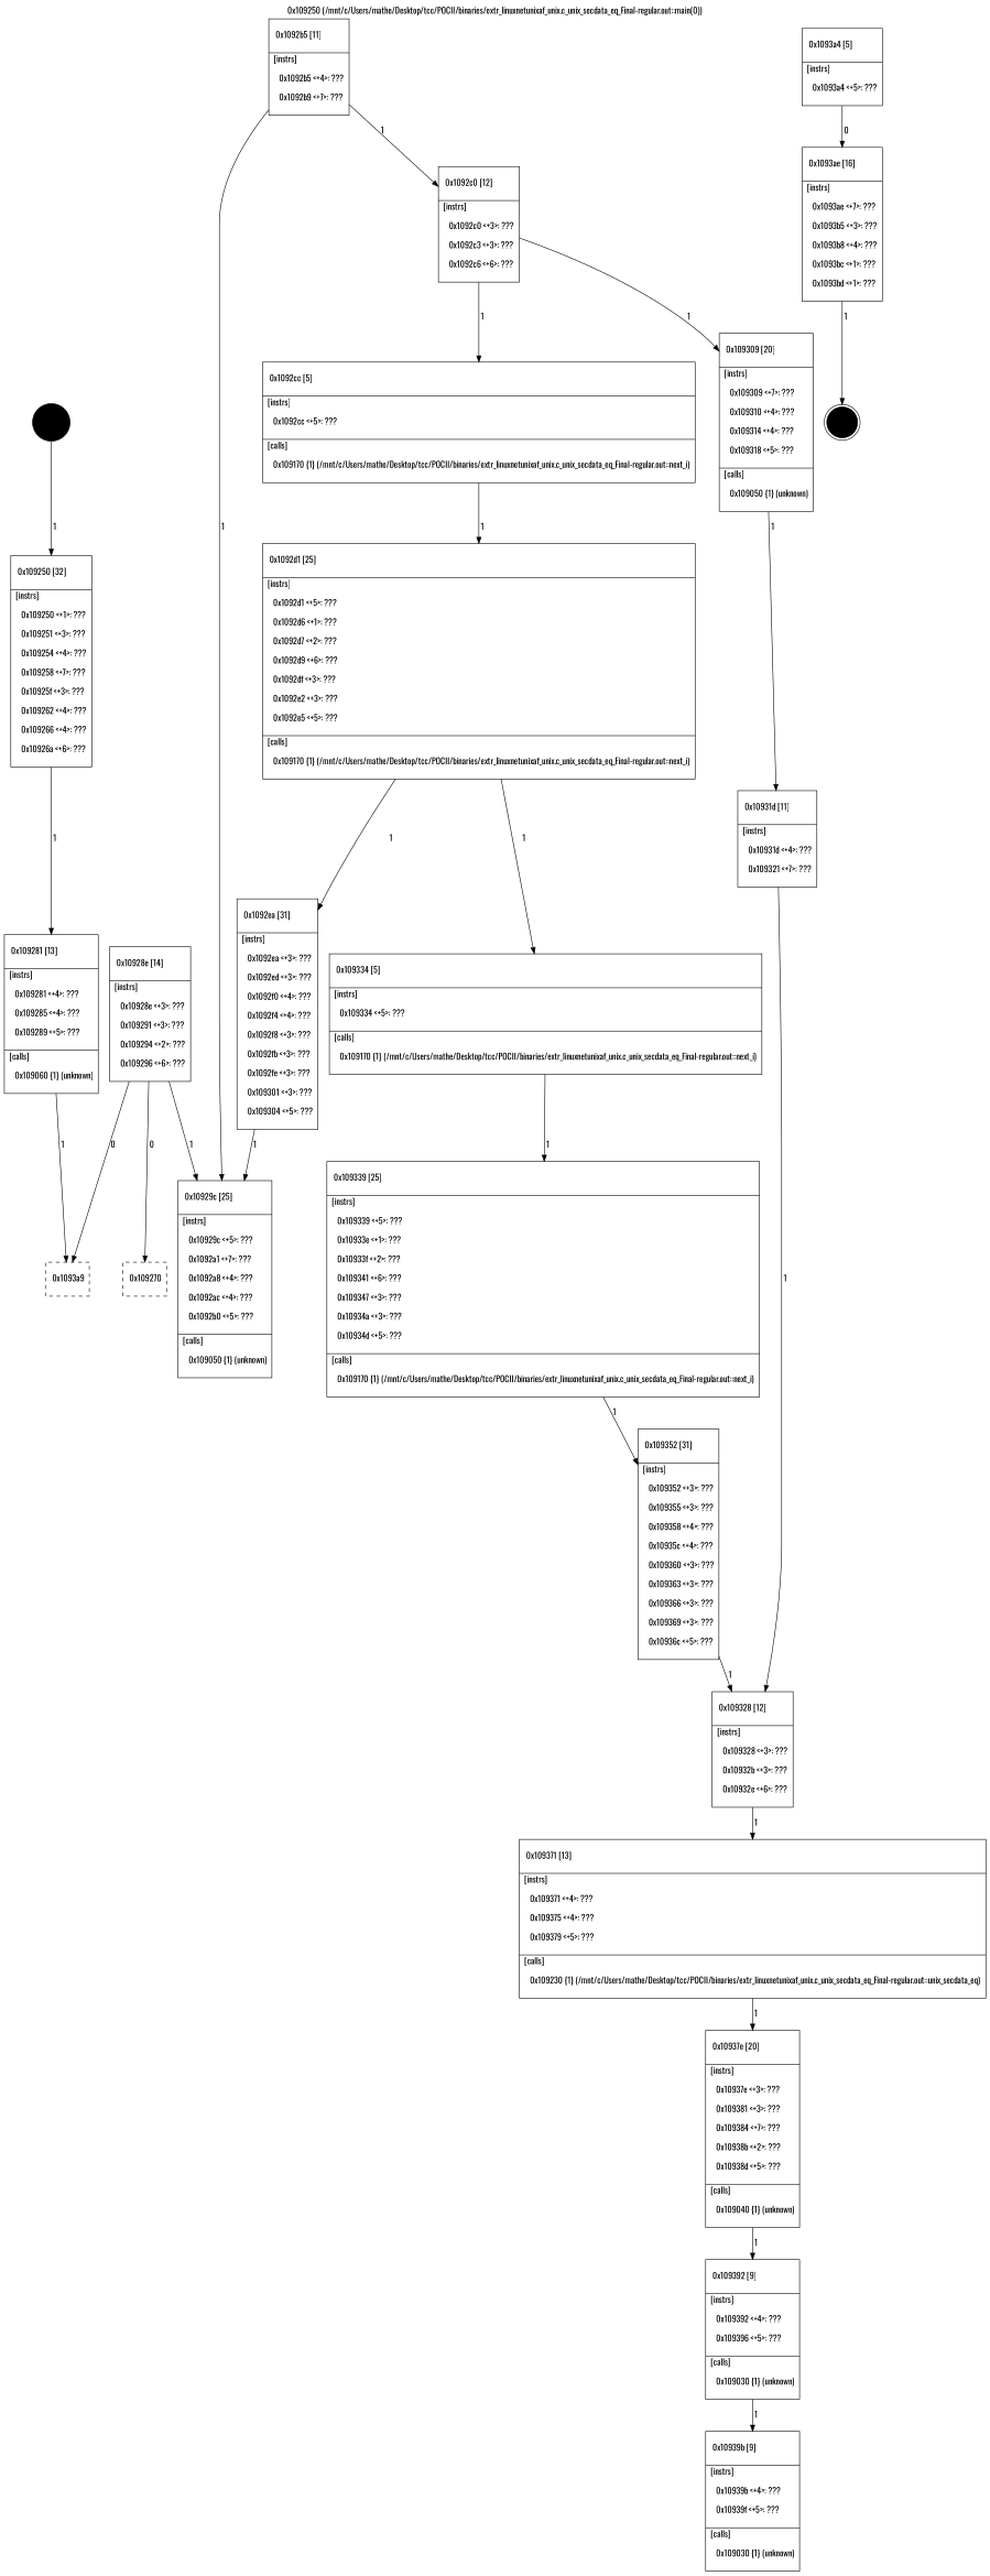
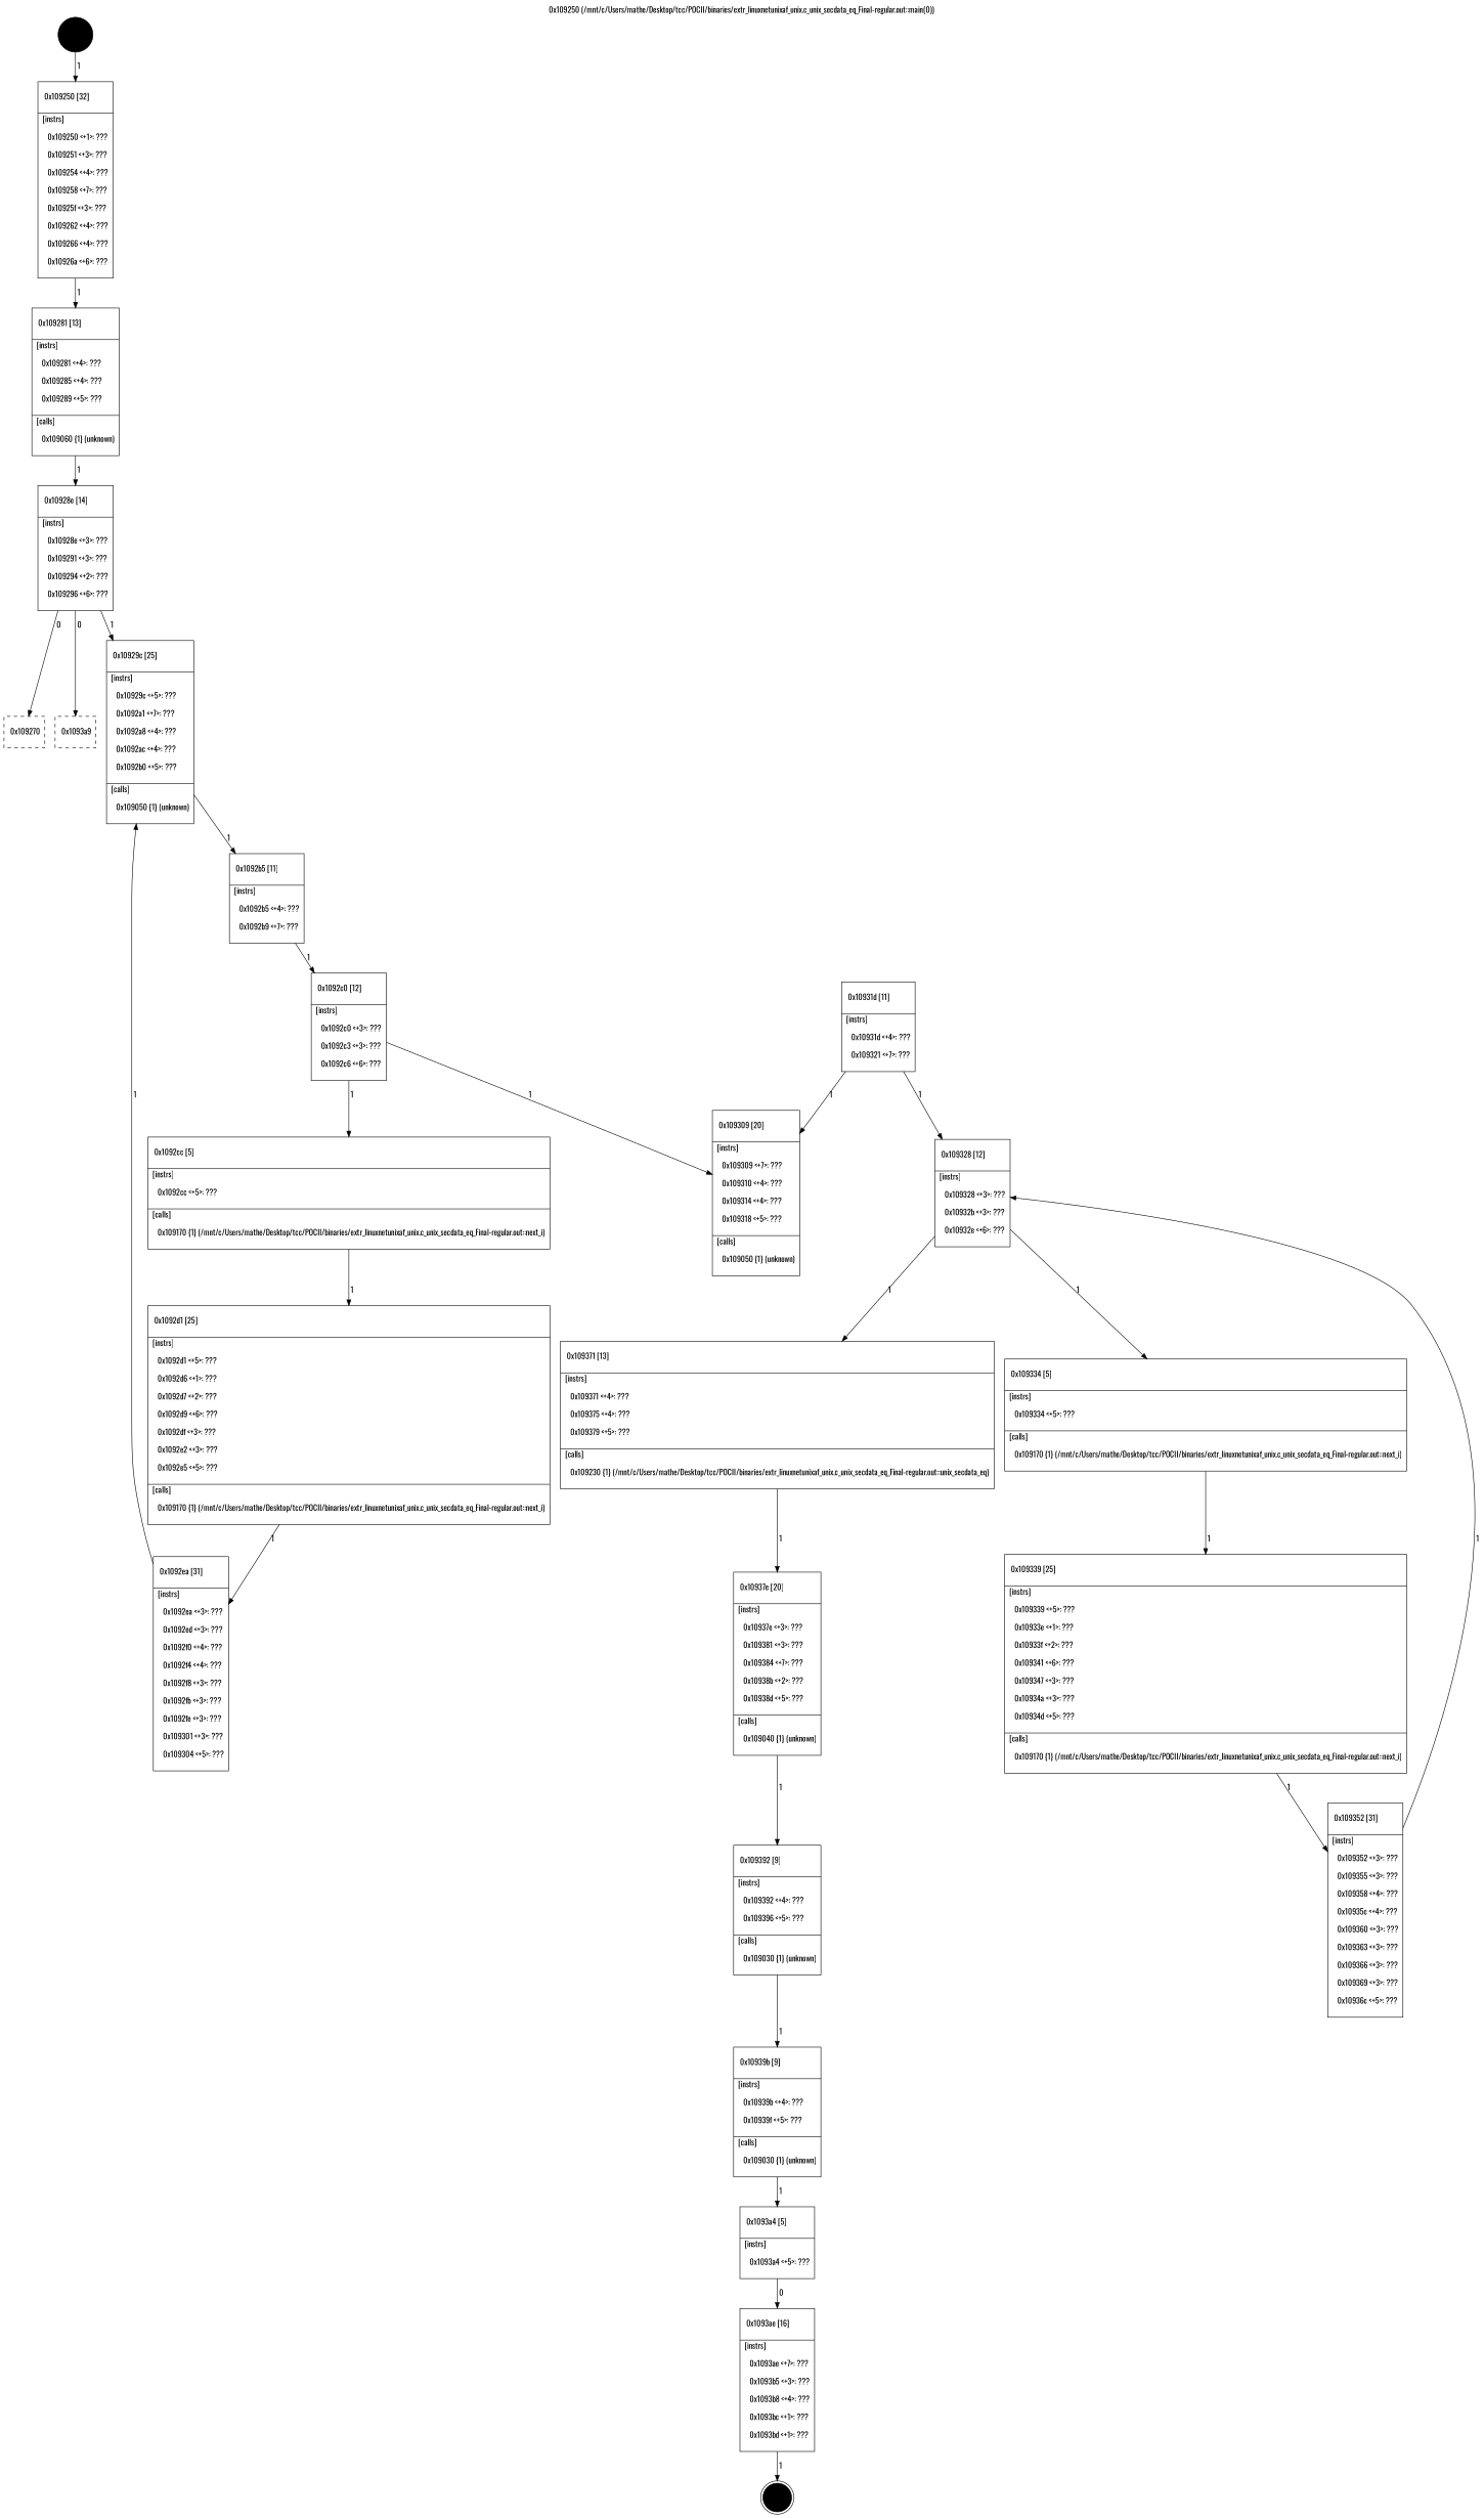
  digraph {
    fontname=Oswald
    label="0x109250 (/mnt/c/Users/mathe/Desktop/tcc/POCII/binaries/extr_linuxnetunixaf_unix.c_unix_secdata_eq_Final-regular.out::main(0))"
    labelloc=t
    node [fontname=Oswald shape=record]
    edge [fontname=Oswald]
    Entry [fillcolor=black height=0.3 shape=circle style=filled width=0.3]
    n2 [label="{\n     0x109250 [32]\l\n     | [instrs]\l\n     &nbsp;&nbsp;0x109250 \<+1\>: ???\l\n     &nbsp;&nbsp;0x109251 \<+3\>: ???\l\n     &nbsp;&nbsp;0x109254 \<+4\>: ???\l\n     &nbsp;&nbsp;0x109258 \<+7\>: ???\l\n     &nbsp;&nbsp;0x10925f \<+3\>: ???\l\n     &nbsp;&nbsp;0x109262 \<+4\>: ???\l\n     &nbsp;&nbsp;0x109266 \<+4\>: ???\l\n     &nbsp;&nbsp;0x10926a \<+6\>: ???\l\n  }"]
    n3 [label="{\n     0x109281 [13]\l\n     | [instrs]\l\n     &nbsp;&nbsp;0x109281 \<+4\>: ???\l\n     &nbsp;&nbsp;0x109285 \<+4\>: ???\l\n     &nbsp;&nbsp;0x109289 \<+5\>: ???\l\n     | [calls]\l\n     &nbsp;&nbsp;0x109060 \{1\} (unknown)\l\n  }"]
    n4 [label="{\n     0x10928e [14]\l\n     | [instrs]\l\n     &nbsp;&nbsp;0x10928e \<+3\>: ???\l\n     &nbsp;&nbsp;0x109291 \<+3\>: ???\l\n     &nbsp;&nbsp;0x109294 \<+2\>: ???\l\n     &nbsp;&nbsp;0x109296 \<+6\>: ???\l\n  }"]
    n5 [label="{\n     0x109270\l\n  }" style=dashed]
    n6 [label="{\n     0x1093a9\l\n  }" style=dashed]
    n7 [label="{\n     0x10929c [25]\l\n     | [instrs]\l\n     &nbsp;&nbsp;0x10929c \<+5\>: ???\l\n     &nbsp;&nbsp;0x1092a1 \<+7\>: ???\l\n     &nbsp;&nbsp;0x1092a8 \<+4\>: ???\l\n     &nbsp;&nbsp;0x1092ac \<+4\>: ???\l\n     &nbsp;&nbsp;0x1092b0 \<+5\>: ???\l\n     | [calls]\l\n     &nbsp;&nbsp;0x109050 \{1\} (unknown)\l\n  }"]
    n8 [label="{\n     0x1092b5 [11]\l\n     | [instrs]\l\n     &nbsp;&nbsp;0x1092b5 \<+4\>: ???\l\n     &nbsp;&nbsp;0x1092b9 \<+7\>: ???\l\n  }"]
    n9 [label="{\n     0x1092c0 [12]\l\n     | [instrs]\l\n     &nbsp;&nbsp;0x1092c0 \<+3\>: ???\l\n     &nbsp;&nbsp;0x1092c3 \<+3\>: ???\l\n     &nbsp;&nbsp;0x1092c6 \<+6\>: ???\l\n  }"]
    Exit [fillcolor=black height=0.3 peripheries=2 shape=circle style=filled width=0.3]
    n11 [label="{\n     0x109309 [20]\l\n     | [instrs]\l\n     &nbsp;&nbsp;0x109309 \<+7\>: ???\l\n     &nbsp;&nbsp;0x109310 \<+4\>: ???\l\n     &nbsp;&nbsp;0x109314 \<+4\>: ???\l\n     &nbsp;&nbsp;0x109318 \<+5\>: ???\l\n     | [calls]\l\n     &nbsp;&nbsp;0x109050 \{1\} (unknown)\l\n  }"]
    n12 [label="{\n     0x1092cc [5]\l\n     | [instrs]\l\n     &nbsp;&nbsp;0x1092cc \<+5\>: ???\l\n     | [calls]\l\n     &nbsp;&nbsp;0x109170 \{1\} (/mnt/c/Users/mathe/Desktop/tcc/POCII/binaries/extr_linuxnetunixaf_unix.c_unix_secdata_eq_Final-regular.out::next_i)\l\n  }"]
    n13 [label="{\n     0x10931d [11]\l\n     | [instrs]\l\n     &nbsp;&nbsp;0x10931d \<+4\>: ???\l\n     &nbsp;&nbsp;0x109321 \<+7\>: ???\l\n  }"]
    n14 [label="{\n     0x1092d1 [25]\l\n     | [instrs]\l\n     &nbsp;&nbsp;0x1092d1 \<+5\>: ???\l\n     &nbsp;&nbsp;0x1092d6 \<+1\>: ???\l\n     &nbsp;&nbsp;0x1092d7 \<+2\>: ???\l\n     &nbsp;&nbsp;0x1092d9 \<+6\>: ???\l\n     &nbsp;&nbsp;0x1092df \<+3\>: ???\l\n     &nbsp;&nbsp;0x1092e2 \<+3\>: ???\l\n     &nbsp;&nbsp;0x1092e5 \<+5\>: ???\l\n     | [calls]\l\n     &nbsp;&nbsp;0x109170 \{1\} (/mnt/c/Users/mathe/Desktop/tcc/POCII/binaries/extr_linuxnetunixaf_unix.c_unix_secdata_eq_Final-regular.out::next_i)\l\n  }"]
    n15 [label="{\n     0x109328 [12]\l\n     | [instrs]\l\n     &nbsp;&nbsp;0x109328 \<+3\>: ???\l\n     &nbsp;&nbsp;0x10932b \<+3\>: ???\l\n     &nbsp;&nbsp;0x10932e \<+6\>: ???\l\n  }"]
    n16 [label="{\n     0x1092ea [31]\l\n     | [instrs]\l\n     &nbsp;&nbsp;0x1092ea \<+3\>: ???\l\n     &nbsp;&nbsp;0x1092ed \<+3\>: ???\l\n     &nbsp;&nbsp;0x1092f0 \<+4\>: ???\l\n     &nbsp;&nbsp;0x1092f4 \<+4\>: ???\l\n     &nbsp;&nbsp;0x1092f8 \<+3\>: ???\l\n     &nbsp;&nbsp;0x1092fb \<+3\>: ???\l\n     &nbsp;&nbsp;0x1092fe \<+3\>: ???\l\n     &nbsp;&nbsp;0x109301 \<+3\>: ???\l\n     &nbsp;&nbsp;0x109304 \<+5\>: ???\l\n  }"]
    n17 [label="{\n     0x109371 [13]\l\n     | [instrs]\l\n     &nbsp;&nbsp;0x109371 \<+4\>: ???\l\n     &nbsp;&nbsp;0x109375 \<+4\>: ???\l\n     &nbsp;&nbsp;0x109379 \<+5\>: ???\l\n     | [calls]\l\n     &nbsp;&nbsp;0x109230 \{1\} (/mnt/c/Users/mathe/Desktop/tcc/POCII/binaries/extr_linuxnetunixaf_unix.c_unix_secdata_eq_Final-regular.out::unix_secdata_eq)\l\n  }"]
    n18 [label="{\n     0x109334 [5]\l\n     | [instrs]\l\n     &nbsp;&nbsp;0x109334 \<+5\>: ???\l\n     | [calls]\l\n     &nbsp;&nbsp;0x109170 \{1\} (/mnt/c/Users/mathe/Desktop/tcc/POCII/binaries/extr_linuxnetunixaf_unix.c_unix_secdata_eq_Final-regular.out::next_i)\l\n  }"]
    n19 [label="{\n     0x10937e [20]\l\n     | [instrs]\l\n     &nbsp;&nbsp;0x10937e \<+3\>: ???\l\n     &nbsp;&nbsp;0x109381 \<+3\>: ???\l\n     &nbsp;&nbsp;0x109384 \<+7\>: ???\l\n     &nbsp;&nbsp;0x10938b \<+2\>: ???\l\n     &nbsp;&nbsp;0x10938d \<+5\>: ???\l\n     | [calls]\l\n     &nbsp;&nbsp;0x109040 \{1\} (unknown)\l\n  }"]
    n20 [label="{\n     0x109339 [25]\l\n     | [instrs]\l\n     &nbsp;&nbsp;0x109339 \<+5\>: ???\l\n     &nbsp;&nbsp;0x10933e \<+1\>: ???\l\n     &nbsp;&nbsp;0x10933f \<+2\>: ???\l\n     &nbsp;&nbsp;0x109341 \<+6\>: ???\l\n     &nbsp;&nbsp;0x109347 \<+3\>: ???\l\n     &nbsp;&nbsp;0x10934a \<+3\>: ???\l\n     &nbsp;&nbsp;0x10934d \<+5\>: ???\l\n     | [calls]\l\n     &nbsp;&nbsp;0x109170 \{1\} (/mnt/c/Users/mathe/Desktop/tcc/POCII/binaries/extr_linuxnetunixaf_unix.c_unix_secdata_eq_Final-regular.out::next_i)\l\n  }"]
    n21 [label="{\n     0x109392 [9]\l\n     | [instrs]\l\n     &nbsp;&nbsp;0x109392 \<+4\>: ???\l\n     &nbsp;&nbsp;0x109396 \<+5\>: ???\l\n     | [calls]\l\n     &nbsp;&nbsp;0x109030 \{1\} (unknown)\l\n  }"]
    n22 [label="{\n     0x109352 [31]\l\n     | [instrs]\l\n     &nbsp;&nbsp;0x109352 \<+3\>: ???\l\n     &nbsp;&nbsp;0x109355 \<+3\>: ???\l\n     &nbsp;&nbsp;0x109358 \<+4\>: ???\l\n     &nbsp;&nbsp;0x10935c \<+4\>: ???\l\n     &nbsp;&nbsp;0x109360 \<+3\>: ???\l\n     &nbsp;&nbsp;0x109363 \<+3\>: ???\l\n     &nbsp;&nbsp;0x109366 \<+3\>: ???\l\n     &nbsp;&nbsp;0x109369 \<+3\>: ???\l\n     &nbsp;&nbsp;0x10936c \<+5\>: ???\l\n  }"]
    n23 [label="{\n     0x10939b [9]\l\n     | [instrs]\l\n     &nbsp;&nbsp;0x10939b \<+4\>: ???\l\n     &nbsp;&nbsp;0x10939f \<+5\>: ???\l\n     | [calls]\l\n     &nbsp;&nbsp;0x109030 \{1\} (unknown)\l\n  }"]
    n24 [label="{\n     0x1093a4 [5]\l\n     | [instrs]\l\n     &nbsp;&nbsp;0x1093a4 \<+5\>: ???\l\n  }"]
    n25 [label="{\n     0x1093ae [16]\l\n     | [instrs]\l\n     &nbsp;&nbsp;0x1093ae \<+7\>: ???\l\n     &nbsp;&nbsp;0x1093b5 \<+3\>: ???\l\n     &nbsp;&nbsp;0x1093b8 \<+4\>: ???\l\n     &nbsp;&nbsp;0x1093bc \<+1\>: ???\l\n     &nbsp;&nbsp;0x1093bd \<+1\>: ???\l\n  }"]
    Entry -> n2 [label=" 1"]
    n2 -> n3 [label=" 1"]
-   n3 -> n6 [label=" 1"]
+   n3 -> n4 [label=" 1"]
    n4 -> n5 [label=" 0"]
    n4 -> n6 [label=" 0"]
    n4 -> n7 [label=" 1"]
-   n8 -> n7 [label=" 1"]
+   n7 -> n8 [label=" 1"]
    n8 -> n9 [label=" 1"]
    n9 -> n11 [label=" 1"]
    n9 -> n12 [label=" 1"]
-   n11 -> n13 [label=" 1"]
+   n13 -> n11 [label=" 1"]
    n12 -> n14 [label=" 1"]
    n13 -> n15 [label=" 1"]
    n14 -> n16 [label=" 1"]
    n15 -> n17 [label=" 1"]
-   n14 -> n18 [label=" 1"]
+   n15 -> n18 [label=" 1"]
    n16 -> n7 [label=" 1"]
    n17 -> n19 [label=" 1"]
    n18 -> n20 [label=" 1"]
    n19 -> n21 [label=" 1"]
    n20 -> n22 [label=" 1"]
    n21 -> n23 [label=" 1"]
    n22 -> n15 [label=" 1"]
+   n23 -> n24 [label=" 1"]
    n24 -> n25 [label=" 0"]
    n25 -> Exit [label=" 1"]
  }
